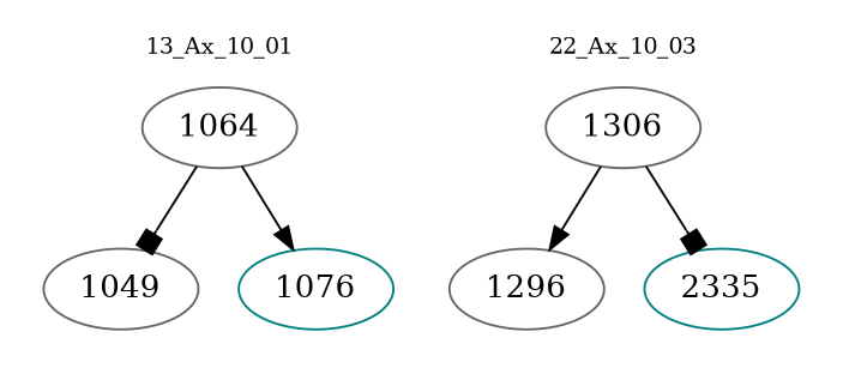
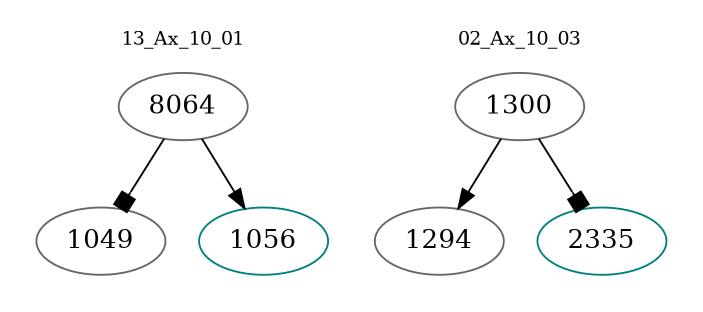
  digraph {
    node [color=gray40]
    edge [arrowhead=box color=black]
-   n1 [label=1064]
+   n1 [label=8064]
    n2 [label=1049]
-   n3 [color=teal label=1076]
-   n4 [label=1306]
-   n5 [label=1296]
+   n3 [color=teal label=1056]
+   n4 [label=1300]
+   n5 [label=1294]
    n6 [color=teal label=2335]
    subgraph cluster_1 {
      color=white
      fontsize=10
      label="13_Ax_10_01"
      n1
      n2
      n3
    }
    subgraph cluster_2 {
      color=white
      fontsize=10
-     label="22_Ax_10_03"
+     label="02_Ax_10_03"
      n4
      n5
      n6
    }
    n1 -> n2
    n1 -> n3 [arrowhead=normal]
    n4 -> n5 [arrowhead=normal]
    n4 -> n6
  }
